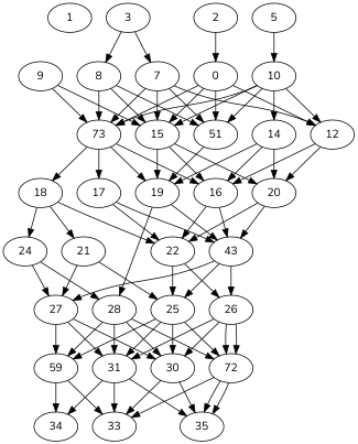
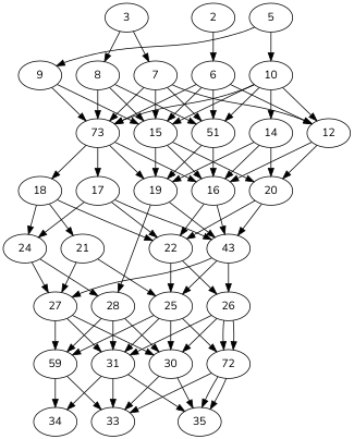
  digraph {
    fontname=Nunito
    node [alpha=0.16 fontname=Nunito]
    edge [fontname=Nunito]
-   1 [alpha=0.18 expect_size=7779328]
    2 [alpha=0.03 expect_size=52284416]
-   6 [alpha=0.20 expect_size=28537856 label=0]
+   6 [alpha=0.20 expect_size=28537856]
    n4 [alpha=0.14 expect_size=36169728 label=51]
    12 [alpha=0.19 expect_size=30325760]
    n6 [alpha=0.09 expect_size=38334464 label=73]
    15 [alpha=0.01 expect_size=36290560]
    16 [alpha=0.04 expect_size=51454976]
    19 [alpha=0.08 expect_size=46903296]
    20 [alpha=0.09 expect_size=36804608]
    17 [alpha=0.06 expect_size=50892800]
    18 [alpha=0.08 expect_size=8096768]
    3 [alpha=0.08 expect_size=14643200]
    7 [alpha=0.02 expect_size=5584896]
    8 [expect_size=45662208]
    9 [expect_size=33129472]
    5 [alpha=0.06 expect_size=11196416]
    10 [alpha=0.03 expect_size=36977664]
    14 [alpha=0.08 expect_size=10252288]
    22 [alpha=0.14 expect_size=29914112]
    n21 [alpha=0.01 expect_size=26667008 label=43]
    28 [alpha=0.01 expect_size=43673600]
    24 [alpha=0.17 expect_size=48148480]
    21 [alpha=0.12 expect_size=44696576]
    25 [expect_size=20817920]
    26 [alpha=0.06 expect_size=22133760]
    27 [alpha=0.15 expect_size=30695424]
    n28 [alpha=0.19 expect_size=15591424 label=59]
    30 [alpha=0.11 expect_size=34337792]
    31 [expect_size=9185280]
    n31 [alpha=0.11 expect_size=37040128 label=72]
    33 [alpha=0.00 expect_size=23388160]
    34 [alpha=0.12 expect_size=24815616]
    35 [expect_size=18371584]
    2 -> 6
    6 -> n4
    6 -> 12
    6 -> n6
    6 -> 15
+   n4 -> 16
    n4 -> 19
    12 -> 16
    12 -> 20
    n6 -> 16
    n6 -> 19
    n6 -> 17
    n6 -> 18
    15 -> 16
    15 -> 19
    15 -> 20
    16 -> 22
    16 -> n21
    19 -> n21
    19 -> 28
    20 -> 22
    20 -> n21
    17 -> 22
    17 -> n21
+   17 -> 24
    18 -> 22
    18 -> 24
    18 -> 21
    3 -> 7
    3 -> 8
    7 -> n4
    7 -> 12
    7 -> n6
    7 -> 15
    8 -> n4
    8 -> n6
    8 -> 15
    9 -> n6
    9 -> 15
+   5 -> 9
    5 -> 10
    10 -> n4
    10 -> 12
    10 -> n6
    10 -> 15
    10 -> 14
    14 -> 16
    14 -> 19
    14 -> 20
    22 -> 25
    22 -> 26
    n21 -> 25
    n21 -> 26
    n21 -> 27
    28 -> n28
    28 -> 30
    28 -> 31
-   28 -> n31
    24 -> 28
    24 -> 27
    21 -> 25
    21 -> 27
    25 -> n28
    25 -> 30
    25 -> 31
    25 -> n31
    26 -> 30
    26 -> 31
    26 -> n31
    26 -> n31
    27 -> n28
    27 -> 30
    27 -> 31
    n28 -> 33
    n28 -> 34
    30 -> 33
    30 -> 35
    31 -> 33
    31 -> 34
    31 -> 35
    n31 -> 33
    n31 -> 35
    n31 -> 35
  }
